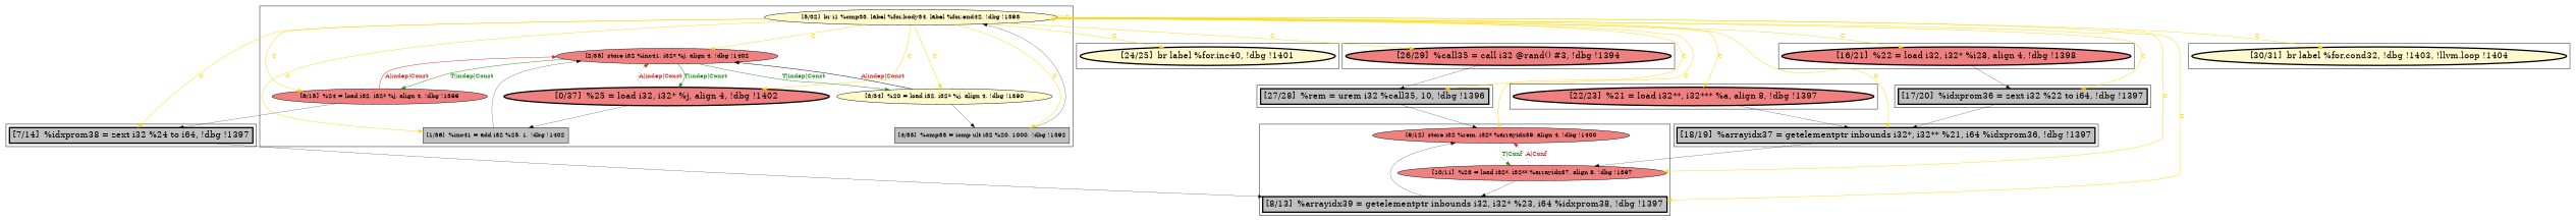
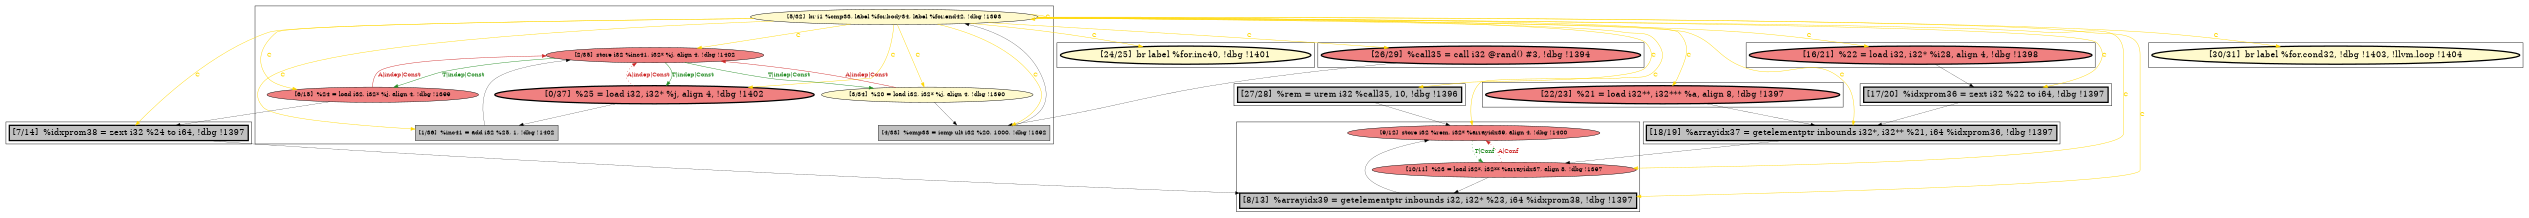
  digraph {
    node [fillcolor=lightcoral fontsize=20 penwidth=3.0 shape=ellipse style=filled]
    edge [color=gold fontcolor=gold penwidth=1.0 style=solid]
    n1 [label="[22/23]  %21 = load i32**, i32*** %a, align 8, !dbg !1397"]
    n2 [fillcolor=lemonchiffon label="[24/25]  br label %for.inc40, !dbg !1401"]
    n3 [label="[26/29]  %call35 = call i32 @rand() #3, !dbg !1394"]
    n4 [fillcolor=grey label="[27/28]  %rem = urem i32 %call35, 10, !dbg !1396" shape=rectangle]
    n5 [fillcolor=grey label="[17/20]  %idxprom36 = zext i32 %22 to i64, !dbg !1397" shape=rectangle]
    n6 [fillcolor=grey label="[7/14]  %idxprom38 = zext i32 %24 to i64, !dbg !1397" shape=rectangle]
    n7 [fillcolor=lemonchiffon label="[5/32]  br i1 %cmp33, label %for.body34, label %for.end42, !dbg !1393" fontsize="" penwidth=""]
    n8 [fillcolor=grey label="[4/33]  %cmp33 = icmp ult i32 %20, 1000, !dbg !1392" shape=rectangle fontsize="" penwidth=""]
    n9 [label="[2/35]  store i32 %inc41, i32* %j, align 4, !dbg !1402" fontsize="" penwidth=""]
    n10 [fillcolor=lemonchiffon label="[3/34]  %20 = load i32, i32* %j, align 4, !dbg !1390" fontsize="" penwidth=""]
    n11 [label="[6/15]  %24 = load i32, i32* %j, align 4, !dbg !1399" fontsize="" penwidth=""]
    n12 [label="[0/37]  %25 = load i32, i32* %j, align 4, !dbg !1402"]
    n13 [fillcolor=grey label="[1/36]  %inc41 = add i32 %25, 1, !dbg !1402" shape=rectangle fontsize="" penwidth=""]
    n14 [label="[9/12]  store i32 %rem, i32* %arrayidx39, align 4, !dbg !1400" fontsize="" penwidth=""]
    n15 [fillcolor=grey label="[8/13]  %arrayidx39 = getelementptr inbounds i32, i32* %23, i64 %idxprom38, !dbg !1397" shape=rectangle]
    n16 [label="[10/11]  %23 = load i32*, i32** %arrayidx37, align 8, !dbg !1397" fontsize="" penwidth=""]
    n17 [fillcolor=grey label="[18/19]  %arrayidx37 = getelementptr inbounds i32*, i32** %21, i64 %idxprom36, !dbg !1397" shape=rectangle]
    n18 [label="[16/21]  %22 = load i32, i32* %i28, align 4, !dbg !1398"]
    n19 [fillcolor=lemonchiffon label="[30/31]  br label %for.cond32, !dbg !1403, !llvm.loop !1404"]
    subgraph cluster_1 {
      n1
    }
    subgraph cluster_2 {
      n2
    }
    subgraph cluster_3 {
      n3
    }
    subgraph cluster_4 {
      n4
    }
    subgraph cluster_5 {
      n5
    }
    subgraph cluster_6 {
      n6
    }
    subgraph cluster_7 {
      n7
      n8
      n9
      n10
      n11
      n12
      n13
    }
    subgraph cluster_8 {
      n14
      n15
      n16
    }
    subgraph cluster_9 {
      n17
    }
    subgraph cluster_10 {
      n18
    }
    subgraph cluster_11 {
      n19
    }
    n1 -> n17 [color=black fontcolor=black penwidth=0.5]
-   n3 -> n4 [color=black fontcolor=black penwidth=0.5]
+   n3 -> n8 [color=black fontcolor=black penwidth=0.5]
    n4 -> n14 [color=black fontcolor=black penwidth=0.5]
    n5 -> n17 [color=black fontcolor=black penwidth=0.5]
    n6 -> n15 [color=black fontcolor=black penwidth=0.5]
    n7 -> n1 [label=C]
    n7 -> n2 [label=C]
    n7 -> n3 [label=C]
    n7 -> n4 [label=C]
    n7 -> n5 [label=C]
    n7 -> n6 [label=C]
    n7 -> n7 [label=C]
    n7 -> n8 [label=C]
    n7 -> n9 [label=C]
    n7 -> n10 [label=C]
    n7 -> n11 [label=C]
    n7 -> n12 [label=C]
    n7 -> n13 [label=C]
    n7 -> n14 [label=C]
    n7 -> n15 [label=C]
    n7 -> n16 [label=C]
    n7 -> n17 [label=C]
    n7 -> n18 [label=C]
    n7 -> n19 [label=C]
    n8 -> n7 [color=black fontcolor=black penwidth=0.5]
    n9 -> n10 [color=forestgreen fontcolor=forestgreen label="T|indep|Const"]
    n9 -> n11 [color=forestgreen fontcolor=forestgreen label="T|indep|Const"]
    n9 -> n12 [color=forestgreen fontcolor=forestgreen label="T|indep|Const"]
    n10 -> n8 [color=black fontcolor=black penwidth=0.5]
-   n10 -> n9 [color=black fontcolor=firebrick3 label="A|indep|Const"]
+   n10 -> n9 [color=firebrick3 fontcolor=firebrick3 label="A|indep|Const"]
    n11 -> n6 [color=black fontcolor=black penwidth=0.5]
    n11 -> n9 [color=firebrick3 fontcolor=firebrick3 label="A|indep|Const"]
    n12 -> n9 [color=firebrick3 fontcolor=firebrick3 label="A|indep|Const" style=dotted]
    n12 -> n13 [color=black fontcolor=black penwidth=0.5]
    n13 -> n9 [color=black fontcolor=black penwidth=0.5]
    n14 -> n16 [color=forestgreen fontcolor=forestgreen label="T|Conf" style=dotted]
    n15 -> n14 [color=black fontcolor=black penwidth=0.5]
    n16 -> n14 [color=firebrick3 fontcolor=firebrick3 label="A|Conf" style=dotted]
    n16 -> n15 [color=black fontcolor=black penwidth=0.5]
    n17 -> n16 [color=black fontcolor=black penwidth=0.5]
    n18 -> n5 [color=black fontcolor=black penwidth=0.5]
  }
